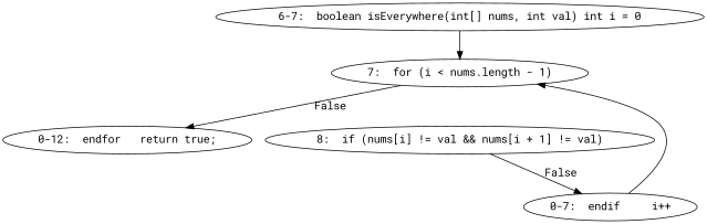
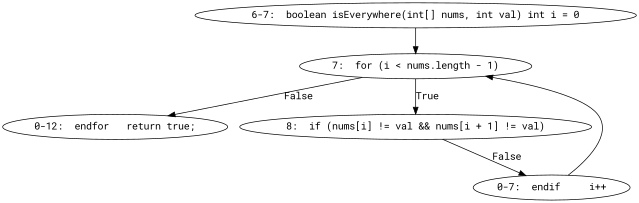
  digraph {
    fontname="Roboto Mono"
    node [fontname="Roboto Mono"]
    edge [fontname="Roboto Mono"]
    n1 [label="6-7:  boolean isEverywhere(int[] nums, int val)	int i = 0"]
    n2 [label="7:  for (i < nums.length - 1)"]
    n3 [label="0-12:  endfor	return true;"]
    n4 [label="8:  if (nums[i] != val && nums[i + 1] != val)"]
    n5 [label="0-7:  endif	i++"]
    n1 -> n2
    n2 -> n3 [label=False]
+   n2 -> n4 [label=True]
    n4 -> n5 [label=False]
    n5 -> n2
  }
